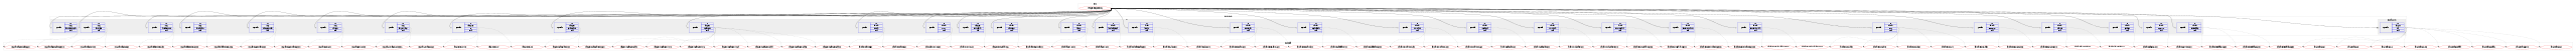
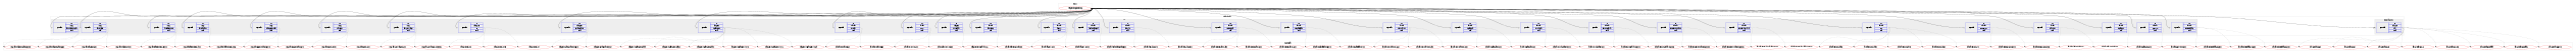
  digraph {
    compound=true
    concentrate=true
    fontname=Helvetica
    fontsize=10
    newrank=true
    rankdir=TB
    ranksep=1.5
    node [color=red fontname=Helvetica fontsize=10]
    edge [arrowhead=vee headport=w style=dotted tailport=e weight=100]
    n1 [label="media-gfx/gscan2pdf-1.8.6" width=4]
    n2 [color=blue label=<<TABLE BORDER="0" CELLBORDER="1" CELLSPACING="0" CELLPADDING="4" WIDTH="220"><TR><TD ROWSPAN="6" CELLPADDING="30">pack_dep</TD></TR><TR><TD WIDTH="110">no</TD></TR><TR><TD>dev-lang</TD></TR><TR><TD>perl</TD></TR><TR><TD>none</TD></TR><TR><TD></TD></TR></TABLE>> shape=none]
    n3 [color=blue label=<<TABLE BORDER="0" CELLBORDER="1" CELLSPACING="0" CELLPADDING="4" WIDTH="220"><TR><TD ROWSPAN="6" CELLPADDING="30">pack_dep</TD></TR><TR><TD WIDTH="110">no</TD></TR><TR><TD>dev-perl</TD></TR><TR><TD>Config-General</TD></TR><TR><TD>none</TD></TR><TR><TD></TD></TR></TABLE>> shape=none]
    n4 [color=blue label=<<TABLE BORDER="0" CELLBORDER="1" CELLSPACING="0" CELLPADDING="4" WIDTH="220"><TR><TD ROWSPAN="6" CELLPADDING="30">pack_dep</TD></TR><TR><TD WIDTH="110">no</TD></TR><TR><TD>dev-perl</TD></TR><TR><TD>Data-UUID</TD></TR><TR><TD>none</TD></TR><TR><TD></TD></TR></TABLE>> shape=none]
    n5 [color=blue label=<<TABLE BORDER="0" CELLBORDER="1" CELLSPACING="0" CELLPADDING="4" WIDTH="220"><TR><TD ROWSPAN="6" CELLPADDING="30">pack_dep</TD></TR><TR><TD WIDTH="110">no</TD></TR><TR><TD>dev-perl</TD></TR><TR><TD>Date-Calc</TD></TR><TR><TD>none</TD></TR><TR><TD></TD></TR></TABLE>> shape=none]
    n6 [color=blue label=<<TABLE BORDER="0" CELLBORDER="1" CELLSPACING="0" CELLPADDING="4" WIDTH="220"><TR><TD ROWSPAN="6" CELLPADDING="30">pack_dep</TD></TR><TR><TD WIDTH="110">no</TD></TR><TR><TD>dev-perl</TD></TR><TR><TD>Filesys-Df</TD></TR><TR><TD>none</TD></TR><TR><TD></TD></TR></TABLE>> shape=none]
    n7 [color=blue label=<<TABLE BORDER="0" CELLBORDER="1" CELLSPACING="0" CELLPADDING="4" WIDTH="220"><TR><TD ROWSPAN="6" CELLPADDING="30">pack_dep</TD></TR><TR><TD WIDTH="110">no</TD></TR><TR><TD>dev-perl</TD></TR><TR><TD>Goo-Canvas</TD></TR><TR><TD>none</TD></TR><TR><TD></TD></TR></TABLE>> shape=none]
    n8 [color=blue label=<<TABLE BORDER="0" CELLBORDER="1" CELLSPACING="0" CELLPADDING="4" WIDTH="220"><TR><TD ROWSPAN="6" CELLPADDING="30">pack_dep</TD></TR><TR><TD WIDTH="110">no</TD></TR><TR><TD>dev-perl</TD></TR><TR><TD>Gtk2</TD></TR><TR><TD>none</TD></TR><TR><TD></TD></TR></TABLE>> shape=none]
    n9 [color=blue label=<<TABLE BORDER="0" CELLBORDER="1" CELLSPACING="0" CELLPADDING="4" WIDTH="220"><TR><TD ROWSPAN="6" CELLPADDING="30">pack_dep</TD></TR><TR><TD WIDTH="110">no</TD></TR><TR><TD>dev-perl</TD></TR><TR><TD>Gtk2-Ex-PodViewer</TD></TR><TR><TD>none</TD></TR><TR><TD></TD></TR></TABLE>> shape=none]
    n10 [color=blue label=<<TABLE BORDER="0" CELLBORDER="1" CELLSPACING="0" CELLPADDING="4" WIDTH="220"><TR><TD ROWSPAN="6" CELLPADDING="30">pack_dep</TD></TR><TR><TD WIDTH="110">no</TD></TR><TR><TD>dev-perl</TD></TR><TR><TD>Gtk2-Ex-Simple-List</TD></TR><TR><TD>none</TD></TR><TR><TD></TD></TR></TABLE>> shape=none]
    n11 [color=blue label=<<TABLE BORDER="0" CELLBORDER="1" CELLSPACING="0" CELLPADDING="4" WIDTH="220"><TR><TD ROWSPAN="6" CELLPADDING="30">pack_dep</TD></TR><TR><TD WIDTH="110">no</TD></TR><TR><TD>dev-perl</TD></TR><TR><TD>Gtk2-ImageView</TD></TR><TR><TD>none</TD></TR><TR><TD></TD></TR></TABLE>> shape=none]
    n12 [color=blue label=<<TABLE BORDER="0" CELLBORDER="1" CELLSPACING="0" CELLPADDING="4" WIDTH="220"><TR><TD ROWSPAN="6" CELLPADDING="30">pack_dep</TD></TR><TR><TD WIDTH="110">no</TD></TR><TR><TD>dev-perl</TD></TR><TR><TD>HTML-Parser</TD></TR><TR><TD>none</TD></TR><TR><TD></TD></TR></TABLE>> shape=none]
    n13 [color=blue label=<<TABLE BORDER="0" CELLBORDER="1" CELLSPACING="0" CELLPADDING="4" WIDTH="220"><TR><TD ROWSPAN="6" CELLPADDING="30">pack_dep</TD></TR><TR><TD WIDTH="110">no</TD></TR><TR><TD>dev-perl</TD></TR><TR><TD>Image-Sane</TD></TR><TR><TD>none</TD></TR><TR><TD></TD></TR></TABLE>> shape=none]
    n14 [color=blue label=<<TABLE BORDER="0" CELLBORDER="1" CELLSPACING="0" CELLPADDING="4" WIDTH="220"><TR><TD ROWSPAN="6" CELLPADDING="30">pack_dep</TD></TR><TR><TD WIDTH="110">no</TD></TR><TR><TD>dev-perl</TD></TR><TR><TD>List-MoreUtils</TD></TR><TR><TD>none</TD></TR><TR><TD></TD></TR></TABLE>> shape=none]
    n15 [color=blue label=<<TABLE BORDER="0" CELLBORDER="1" CELLSPACING="0" CELLPADDING="4" WIDTH="220"><TR><TD ROWSPAN="6" CELLPADDING="30">pack_dep</TD></TR><TR><TD WIDTH="110">no</TD></TR><TR><TD>dev-perl</TD></TR><TR><TD>Locale-gettext</TD></TR><TR><TD>none</TD></TR><TR><TD></TD></TR></TABLE>> shape=none]
    n16 [color=blue label=<<TABLE BORDER="0" CELLBORDER="1" CELLSPACING="0" CELLPADDING="4" WIDTH="220"><TR><TD ROWSPAN="6" CELLPADDING="30">pack_dep</TD></TR><TR><TD WIDTH="110">no</TD></TR><TR><TD>dev-perl</TD></TR><TR><TD>Log-Log4perl</TD></TR><TR><TD>none</TD></TR><TR><TD></TD></TR></TABLE>> shape=none]
    n17 [color=blue label=<<TABLE BORDER="0" CELLBORDER="1" CELLSPACING="0" CELLPADDING="4" WIDTH="220"><TR><TD ROWSPAN="6" CELLPADDING="30">pack_dep</TD></TR><TR><TD WIDTH="110">no</TD></TR><TR><TD>dev-perl</TD></TR><TR><TD>PDF-API2</TD></TR><TR><TD>none</TD></TR><TR><TD></TD></TR></TABLE>> shape=none]
    n18 [color=blue label=<<TABLE BORDER="0" CELLBORDER="1" CELLSPACING="0" CELLPADDING="4" WIDTH="220"><TR><TD ROWSPAN="6" CELLPADDING="30">pack_dep</TD></TR><TR><TD WIDTH="110">no</TD></TR><TR><TD>dev-perl</TD></TR><TR><TD>Proc-ProcessTable</TD></TR><TR><TD>none</TD></TR><TR><TD></TD></TR></TABLE>> shape=none]
    n19 [color=blue label=<<TABLE BORDER="0" CELLBORDER="1" CELLSPACING="0" CELLPADDING="4" WIDTH="220"><TR><TD ROWSPAN="6" CELLPADDING="30">pack_dep</TD></TR><TR><TD WIDTH="110">no</TD></TR><TR><TD>dev-perl</TD></TR><TR><TD>Readonly</TD></TR><TR><TD>none</TD></TR><TR><TD></TD></TR></TABLE>> shape=none]
    n20 [color=blue label=<<TABLE BORDER="0" CELLBORDER="1" CELLSPACING="0" CELLPADDING="4" WIDTH="220"><TR><TD ROWSPAN="6" CELLPADDING="30">pack_dep</TD></TR><TR><TD WIDTH="110">no</TD></TR><TR><TD>dev-perl</TD></TR><TR><TD>Set-IntSpan</TD></TR><TR><TD>none</TD></TR><TR><TD></TD></TR></TABLE>> shape=none]
    n21 [color=blue label=<<TABLE BORDER="0" CELLBORDER="1" CELLSPACING="0" CELLPADDING="4" WIDTH="220"><TR><TD ROWSPAN="6" CELLPADDING="30">pack_dep</TD></TR><TR><TD WIDTH="110">no</TD></TR><TR><TD>media-gfx</TD></TR><TR><TD>gtkimageview</TD></TR><TR><TD>none</TD></TR><TR><TD></TD></TR></TABLE>> shape=none]
    n22 [color=blue label=<<TABLE BORDER="0" CELLBORDER="1" CELLSPACING="0" CELLPADDING="4" WIDTH="220"><TR><TD ROWSPAN="6" CELLPADDING="30">pack_dep</TD></TR><TR><TD WIDTH="110">no</TD></TR><TR><TD>dev-perl</TD></TR><TR><TD>Try-Tiny</TD></TR><TR><TD>none</TD></TR><TR><TD></TD></TR></TABLE>> shape=none]
    n23 [color=blue label=<<TABLE BORDER="0" CELLBORDER="1" CELLSPACING="0" CELLPADDING="4" WIDTH="220"><TR><TD ROWSPAN="6" CELLPADDING="30">pack_dep</TD></TR><TR><TD WIDTH="110">no</TD></TR><TR><TD>dev-perl</TD></TR><TR><TD>glib-perl</TD></TR><TR><TD>none</TD></TR><TR><TD></TD></TR></TABLE>> shape=none]
    n24 [color=blue label=<<TABLE BORDER="0" CELLBORDER="1" CELLSPACING="0" CELLPADDING="4" WIDTH="220"><TR><TD ROWSPAN="6" CELLPADDING="30">pack_dep</TD></TR><TR><TD WIDTH="110">no</TD></TR><TR><TD>media-gfx</TD></TR><TR><TD>imagemagick</TD></TR><TR><TD>none</TD></TR><TR><TD></TD></TR></TABLE>> shape=none]
    n25 [color=blue label=<<TABLE BORDER="0" CELLBORDER="1" CELLSPACING="0" CELLPADDING="4" WIDTH="220"><TR><TD ROWSPAN="6" CELLPADDING="30">pack_dep</TD></TR><TR><TD WIDTH="110">no</TD></TR><TR><TD>media-gfx</TD></TR><TR><TD>sane-backends</TD></TR><TR><TD>none</TD></TR><TR><TD></TD></TR></TABLE>> shape=none]
    n26 [color=blue label=<<TABLE BORDER="0" CELLBORDER="1" CELLSPACING="0" CELLPADDING="4" WIDTH="220"><TR><TD ROWSPAN="6" CELLPADDING="30">pack_dep</TD></TR><TR><TD WIDTH="110">no</TD></TR><TR><TD>media-libs</TD></TR><TR><TD>tiff</TD></TR><TR><TD>none</TD></TR><TR><TD></TD></TR></TABLE>> shape=none]
    n27 [color=blue label=<<TABLE BORDER="0" CELLBORDER="1" CELLSPACING="0" CELLPADDING="4" WIDTH="220"><TR><TD ROWSPAN="6" CELLPADDING="30">pack_dep</TD></TR><TR><TD WIDTH="110">no</TD></TR><TR><TD>virtual</TD></TR><TR><TD>perl-Archive-Tar</TD></TR><TR><TD>none</TD></TR><TR><TD></TD></TR></TABLE>> shape=none]
    n28 [color=blue label=<<TABLE BORDER="0" CELLBORDER="1" CELLSPACING="0" CELLPADDING="4" WIDTH="220"><TR><TD ROWSPAN="6" CELLPADDING="30">pack_dep</TD></TR><TR><TD WIDTH="110">no</TD></TR><TR><TD>virtual</TD></TR><TR><TD>perl-Carp</TD></TR><TR><TD>none</TD></TR><TR><TD></TD></TR></TABLE>> shape=none]
    n29 [color=blue label=<<TABLE BORDER="0" CELLBORDER="1" CELLSPACING="0" CELLPADDING="4" WIDTH="220"><TR><TD ROWSPAN="6" CELLPADDING="30">pack_dep</TD></TR><TR><TD WIDTH="110">no</TD></TR><TR><TD>virtual</TD></TR><TR><TD>perl-Data-Dumper</TD></TR><TR><TD>none</TD></TR><TR><TD></TD></TR></TABLE>> shape=none]
    n30 [color=blue label=<<TABLE BORDER="0" CELLBORDER="1" CELLSPACING="0" CELLPADDING="4" WIDTH="220"><TR><TD ROWSPAN="6" CELLPADDING="30">pack_dep</TD></TR><TR><TD WIDTH="110">no</TD></TR><TR><TD>virtual</TD></TR><TR><TD>perl-File-Temp</TD></TR><TR><TD>none</TD></TR><TR><TD></TD></TR></TABLE>> shape=none]
    n31 [color=blue label=<<TABLE BORDER="0" CELLBORDER="1" CELLSPACING="0" CELLPADDING="4" WIDTH="220"><TR><TD ROWSPAN="6" CELLPADDING="30">pack_dep</TD></TR><TR><TD WIDTH="110">no</TD></TR><TR><TD>virtual</TD></TR><TR><TD>perl-Getopt-Long</TD></TR><TR><TD>none</TD></TR><TR><TD></TD></TR></TABLE>> shape=none]
    n32 [color=blue label=<<TABLE BORDER="0" CELLBORDER="1" CELLSPACING="0" CELLPADDING="4" WIDTH="220"><TR><TD ROWSPAN="6" CELLPADDING="30">pack_dep</TD></TR><TR><TD WIDTH="110">no</TD></TR><TR><TD>virtual</TD></TR><TR><TD>perl-threads</TD></TR><TR><TD>none</TD></TR><TR><TD></TD></TR></TABLE>> shape=none]
    n33 [color=blue label=<<TABLE BORDER="0" CELLBORDER="1" CELLSPACING="0" CELLPADDING="4" WIDTH="220"><TR><TD ROWSPAN="6" CELLPADDING="30">pack_dep</TD></TR><TR><TD WIDTH="110">no</TD></TR><TR><TD>virtual</TD></TR><TR><TD>perl-threads-shared</TD></TR><TR><TD>none</TD></TR><TR><TD></TD></TR></TABLE>> shape=none]
    n34 [label="dev-lang/perl-5.24.1-r2" width=4]
    n35 [label="dev-lang/perl-5.24.2" width=4]
    n36 [label="dev-lang/perl-5.24.3" width=4]
    n37 [label="dev-lang/perl-5.26.0" width=4]
    n38 [label="dev-lang/perl-5.26.1" width=4]
    n39 [label="dev-lang/perl-5.26.1-r1" width=4]
    n40 [label="dev-lang/perl-5.26.9996" width=4]
    n41 [label="dev-lang/perl-5.28.9999" width=4]
    n42 [label="dev-perl/Config-General-2.600.0" width=4]
    n43 [label="dev-perl/Config-General-2.620.0" width=4]
    n44 [label="dev-perl/Config-General-2.630.0" width=4]
    n45 [label="dev-perl/Data-UUID-1.221.0" width=4]
    n46 [label="dev-perl/Date-Calc-6.400.0" width=4]
    n47 [label="dev-perl/Filesys-Df-0.920.0-r1" width=4]
    n48 [label="dev-perl/Filesys-Df-0.920.0-r2" width=4]
    n49 [label="dev-perl/Goo-Canvas-0.60.0-r1" width=4]
    n50 [label="dev-perl/Goo-Canvas-0.60.0-r2" width=4]
    n51 [label="dev-perl/Gtk2-1.247.0" width=4]
    n52 [label="dev-perl/Gtk2-1.249.500" width=4]
    n53 [label="dev-perl/Gtk2-1.249.700" width=4]
    n54 [label="dev-perl/Gtk2-1.249.910" width=4]
    n55 [label="dev-perl/Gtk2-1.249.920" width=4]
    n56 [label="dev-perl/Gtk2-Ex-PodViewer-0.180.0-r1" width=4]
    n57 [label="dev-perl/Gtk2-Ex-PodViewer-0.180.0-r2" width=4]
    n58 [label="dev-perl/Gtk2-Ex-Simple-List-0.500.0-r1" width=4]
    n59 [label="dev-perl/Gtk2-Ex-Simple-List-0.500.0-r2" width=4]
    n60 [label="dev-perl/Gtk2-ImageView-0.50.0-r1" width=4]
    n61 [label="dev-perl/Gtk2-ImageView-0.50.0-r2" width=4]
    n62 [label="dev-perl/HTML-Parser-3.710.0-r1" width=4]
    n63 [label="dev-perl/HTML-Parser-3.720.0" width=4]
    n64 [label="dev-perl/Image-Sane-0.120.0" width=4]
    n65 [label="dev-perl/Image-Sane-0.140.0" width=4]
    n66 [label="dev-perl/List-MoreUtils-0.418.0" width=4]
    n67 [label="dev-perl/List-MoreUtils-0.419.0" width=4]
    n68 [label="dev-perl/List-MoreUtils-0.426.0" width=4]
    n69 [label="dev-perl/Locale-gettext-1.50.0-r1" width=4]
    n70 [label="dev-perl/Locale-gettext-1.70.0" width=4]
    n71 [label="dev-perl/Log-Log4perl-1.460.0" width=4]
    n72 [label="dev-perl/Log-Log4perl-1.480.0" width=4]
    n73 [label="dev-perl/Log-Log4perl-1.490.0" width=4]
    n74 [label="dev-perl/PDF-API2-2.27.0" width=4]
    n75 [label="dev-perl/PDF-API2-2.31.0" width=4]
    n76 [label="dev-perl/Proc-ProcessTable-0.530.0" width=4]
    n77 [label="dev-perl/Readonly-2.0.0" width=4]
    n78 [label="dev-perl/Readonly-2.10.0" width=4]
    n79 [label="dev-perl/Set-IntSpan-1.190.0-r1" width=4]
    n80 [label="dev-shared/Try-Tiny-0.220.0" width=4]
    n81 [label="dev-perl/Try-Tiny-0.240.0" width=4]
    n82 [label="dev-perl/glib-perl-1.325.0" width=4]
    n83 [label="dev-perl/glib-perl-1.326.0" width=4]
    n84 [label="media-gfx/gtkimageview-1.6.4" width=4]
    n85 [label="media-gfx/imagemagick-6.9.9.0" width=4]
-   n86 [label="media-gfx/imagemagick-6.9.9.18" width=4]
    n87 [label="media-gfx/imagemagick-6.9.9.20" width=4]
    n88 [label="media-gfx/imagemagick-6.9.9.9" width=4]
    n89 [label="media-gfx/imagemagick-7.0.6.9" width=4]
    n90 [label="media-gfx/imagemagick-7.0.7.6" width=4]
    n91 [label="media-gfx/imagemagick-7.0.7.8" width=4]
    n92 [label="media-gfx/sane-backends-1.0.25-r1" width=4]
    n93 [label="media-gfx/sane-backends-1.0.27" width=4]
    n94 [label="media-libs/tiff-4.0.7" width=4]
    n95 [label="media-libs/tiff-4.0.7-r3" width=4]
    n96 [label="media-libs/tiff-4.0.8" width=4]
    n97 [label="virtual/perl-Archive-Tar-2.240.0" width=4]
    n98 [label="virtual/perl-Archive-Tar-2.40.100_rc-r4" width=4]
    n99 [label="virtual/perl-Carp-1.400.0-r1" width=4]
    n100 [label="virtual/perl-Carp-1.420.0" width=4]
    n101 [label="virtual/perl-Data-Dumper-2.160.0-r1" width=4]
    n102 [label="virtual/perl-Data-Dumper-2.167.0" width=4]
    n103 [label="virtual/perl-File-Temp-0.230.400-r5" width=4]
    n104 [label="virtual/perl-Getopt-Long-2.480.0-r1" width=4]
    n105 [label="virtual/perl-Getopt-Long-2.490.0" width=4]
    n106 [label="virtual/perl-threads-2.150.0" width=4]
    n107 [label="virtual/perl-threads-2.70.0-r1" width=4]
    n108 [label="virtual/perl-threads-shared-1.510.0-r1" width=4]
    n109 [label="virtual/perl-threads-shared-1.560.0" width=4]
    subgraph cluster_1 {
      color=gray
      label=<<i>ebuild</i>>
      rank=same
      n1
    }
    subgraph cluster_2 {
      color=gray
      label=<<i>dependencies</i>>
      subgraph cluster_3 {
        color=gray
        fillcolor="#eeeeee"
        label=<<i>compile</i>>
        style=filled
      }
      subgraph cluster_4 {
        color=gray
        fillcolor="#eeeeee"
        label=<<i>compile and run</i>>
        style=filled
        subgraph sub_5 {
          color=gray
          fillcolor="#eeeeee"
          label=<<i>compile and run</i>>
          style=filled
          n2
        }
      }
      subgraph cluster_6 {
        color=gray
        fillcolor="#eeeeee"
        label=<<i>run</i>>
        style=filled
        subgraph sub_7 {
          color=gray
          fillcolor="#eeeeee"
          label=<<i>run</i>>
          style=filled
          n3
        }
        subgraph sub_8 {
          color=gray
          fillcolor="#eeeeee"
          label=<<i>run</i>>
          style=filled
          n4
        }
        subgraph sub_9 {
          color=gray
          fillcolor="#eeeeee"
          label=<<i>run</i>>
          style=filled
          n5
        }
        subgraph sub_10 {
          color=gray
          fillcolor="#eeeeee"
          label=<<i>run</i>>
          style=filled
          n6
        }
        subgraph sub_11 {
          color=gray
          fillcolor="#eeeeee"
          label=<<i>run</i>>
          style=filled
          n7
        }
        subgraph sub_12 {
          color=gray
          fillcolor="#eeeeee"
          label=<<i>run</i>>
          style=filled
          n8
        }
        subgraph sub_13 {
          color=gray
          fillcolor="#eeeeee"
          label=<<i>run</i>>
          style=filled
          n9
        }
        subgraph sub_14 {
          color=gray
          fillcolor="#eeeeee"
          label=<<i>run</i>>
          style=filled
          n10
        }
        subgraph sub_15 {
          color=gray
          fillcolor="#eeeeee"
          label=<<i>run</i>>
          style=filled
          n11
        }
        subgraph sub_16 {
          color=gray
          fillcolor="#eeeeee"
          label=<<i>run</i>>
          style=filled
          n12
        }
        subgraph sub_17 {
          color=gray
          fillcolor="#eeeeee"
          label=<<i>run</i>>
          style=filled
          n13
        }
        subgraph sub_18 {
          color=gray
          fillcolor="#eeeeee"
          label=<<i>run</i>>
          style=filled
          n14
        }
        subgraph sub_19 {
          color=gray
          fillcolor="#eeeeee"
          label=<<i>run</i>>
          style=filled
          n15
        }
        subgraph sub_20 {
          color=gray
          fillcolor="#eeeeee"
          label=<<i>run</i>>
          style=filled
          n16
        }
        subgraph sub_21 {
          color=gray
          fillcolor="#eeeeee"
          label=<<i>run</i>>
          style=filled
          n17
        }
        subgraph sub_22 {
          color=gray
          fillcolor="#eeeeee"
          label=<<i>run</i>>
          style=filled
          n18
        }
        subgraph sub_23 {
          color=gray
          fillcolor="#eeeeee"
          label=<<i>run</i>>
          style=filled
          n19
        }
        subgraph sub_24 {
          color=gray
          fillcolor="#eeeeee"
          label=<<i>run</i>>
          style=filled
          n20
        }
        subgraph sub_25 {
          color=gray
          fillcolor="#eeeeee"
          label=<<i>run</i>>
          style=filled
          n21
        }
        subgraph sub_26 {
          color=gray
          fillcolor="#eeeeee"
          label=<<i>run</i>>
          style=filled
          n22
        }
        subgraph sub_27 {
          color=gray
          fillcolor="#eeeeee"
          label=<<i>run</i>>
          style=filled
          n23
        }
        subgraph sub_28 {
          color=gray
          fillcolor="#eeeeee"
          label=<<i>run</i>>
          style=filled
          n24
        }
        subgraph sub_29 {
          color=gray
          fillcolor="#eeeeee"
          label=<<i>run</i>>
          style=filled
          n25
        }
        subgraph sub_30 {
          color=gray
          fillcolor="#eeeeee"
          label=<<i>run</i>>
          style=filled
          n26
        }
        subgraph sub_31 {
          color=gray
          fillcolor="#eeeeee"
          label=<<i>run</i>>
          style=filled
          n27
        }
        subgraph sub_32 {
          color=gray
          fillcolor="#eeeeee"
          label=<<i>run</i>>
          style=filled
          n28
        }
        subgraph sub_33 {
          color=gray
          fillcolor="#eeeeee"
          label=<<i>run</i>>
          style=filled
          n29
        }
        subgraph sub_34 {
          color=gray
          fillcolor="#eeeeee"
          label=<<i>run</i>>
          style=filled
          n30
        }
        subgraph sub_35 {
          color=gray
          fillcolor="#eeeeee"
          label=<<i>run</i>>
          style=filled
          n31
        }
        subgraph sub_36 {
          color=gray
          fillcolor="#eeeeee"
          label=<<i>run</i>>
          style=filled
          n32
        }
        subgraph sub_37 {
          color=gray
          fillcolor="#eeeeee"
          label=<<i>run</i>>
          style=filled
          n33
        }
      }
    }
    subgraph cluster_38 {
      color=gray
      label=<<i>candidates</i>>
      rank=same
      subgraph sub_39 {
        color=black
        label=<<i>candidates</i>>
        nodesep=1
        rank=same
        n34
        n35
        n36
        n37
        n38
        n39
        n40
        n41
      }
      subgraph sub_40 {
        color=black
        label=<<i>candidates</i>>
        nodesep=1
        rank=same
        n42
        n43
        n44
      }
      subgraph sub_41 {
        color=black
        label=<<i>candidates</i>>
        nodesep=1
        rank=same
        n45
      }
      subgraph sub_42 {
        color=black
        label=<<i>candidates</i>>
        nodesep=1
        rank=same
        n46
      }
      subgraph sub_43 {
        color=black
        label=<<i>candidates</i>>
        nodesep=1
        rank=same
        n47
        n48
      }
      subgraph sub_44 {
        color=black
        label=<<i>candidates</i>>
        nodesep=1
        rank=same
        n49
        n50
      }
      subgraph sub_45 {
        color=black
        label=<<i>candidates</i>>
        nodesep=1
        rank=same
        n51
        n52
        n53
        n54
        n55
      }
      subgraph sub_46 {
        color=black
        label=<<i>candidates</i>>
        nodesep=1
        rank=same
        n56
        n57
      }
      subgraph sub_47 {
        color=black
        label=<<i>candidates</i>>
        nodesep=1
        rank=same
        n58
        n59
      }
      subgraph sub_48 {
        color=black
        label=<<i>candidates</i>>
        nodesep=1
        rank=same
        n60
        n61
      }
      subgraph sub_49 {
        color=black
        label=<<i>candidates</i>>
        nodesep=1
        rank=same
        n62
        n63
      }
      subgraph sub_50 {
        color=black
        label=<<i>candidates</i>>
        nodesep=1
        rank=same
        n64
        n65
      }
      subgraph sub_51 {
        color=black
        label=<<i>candidates</i>>
        nodesep=1
        rank=same
        n66
        n67
        n68
      }
      subgraph sub_52 {
        color=black
        label=<<i>candidates</i>>
        nodesep=1
        rank=same
        n69
        n70
      }
      subgraph sub_53 {
        color=black
        label=<<i>candidates</i>>
        nodesep=1
        rank=same
        n71
        n72
        n73
      }
      subgraph sub_54 {
        color=black
        label=<<i>candidates</i>>
        nodesep=1
        rank=same
        n74
        n75
      }
      subgraph sub_55 {
        color=black
        label=<<i>candidates</i>>
        nodesep=1
        rank=same
        n76
      }
      subgraph sub_56 {
        color=black
        label=<<i>candidates</i>>
        nodesep=1
        rank=same
        n77
        n78
      }
      subgraph sub_57 {
        color=black
        label=<<i>candidates</i>>
        nodesep=1
        rank=same
        n79
      }
      subgraph sub_58 {
        color=black
        label=<<i>candidates</i>>
        nodesep=1
        rank=same
        n80
        n81
      }
      subgraph sub_59 {
        color=black
        label=<<i>candidates</i>>
        nodesep=1
        rank=same
        n82
        n83
      }
      subgraph sub_60 {
        color=black
        label=<<i>candidates</i>>
        nodesep=1
        rank=same
        n84
      }
      subgraph sub_61 {
        color=black
        label=<<i>candidates</i>>
        nodesep=1
        rank=same
        n85
-       n86
        n87
        n88
        n89
        n90
        n91
      }
      subgraph sub_62 {
        color=black
        label=<<i>candidates</i>>
        nodesep=1
        rank=same
        n92
        n93
      }
      subgraph sub_63 {
        color=black
        label=<<i>candidates</i>>
        nodesep=1
        rank=same
        n94
        n95
        n96
      }
      subgraph sub_64 {
        color=black
        label=<<i>candidates</i>>
        nodesep=1
        rank=same
        n97
        n98
      }
      subgraph sub_65 {
        color=black
        label=<<i>candidates</i>>
        nodesep=1
        rank=same
        n99
        n100
      }
      subgraph sub_66 {
        color=black
        label=<<i>candidates</i>>
        nodesep=1
        rank=same
        n101
        n102
      }
      subgraph sub_67 {
        color=black
        label=<<i>candidates</i>>
        nodesep=1
        rank=same
        n103
      }
      subgraph sub_68 {
        color=black
        label=<<i>candidates</i>>
        nodesep=1
        rank=same
        n104
        n105
      }
      subgraph sub_69 {
        color=black
        label=<<i>candidates</i>>
        nodesep=1
        rank=same
        n106
        n107
      }
      subgraph sub_70 {
        color=black
        label=<<i>candidates</i>>
        nodesep=1
        rank=same
        n108
        n109
      }
    }
    n1 -> n2 [arrowhead=odotvee style=solid weight=20]
    n1 -> n3 [arrowhead=odot style=solid weight=20]
    n1 -> n4 [arrowhead=odot style=solid weight=20]
    n1 -> n5 [arrowhead=odot style=solid weight=20]
    n1 -> n6 [arrowhead=odot style=solid weight=20]
    n1 -> n7 [arrowhead=odot style=solid weight=20]
    n1 -> n8 [arrowhead=odot style=solid weight=20]
    n1 -> n9 [arrowhead=odot style=solid weight=20]
    n1 -> n10 [arrowhead=odot style=solid weight=20]
    n1 -> n11 [arrowhead=odot style=solid weight=20]
    n1 -> n12 [arrowhead=odot style=solid weight=20]
    n1 -> n13 [arrowhead=odot style=solid weight=20]
    n1 -> n14 [arrowhead=odot style=solid weight=20]
    n1 -> n15 [arrowhead=odot style=solid weight=20]
    n1 -> n16 [arrowhead=odot style=solid weight=20]
    n1 -> n17 [arrowhead=odot style=solid weight=20]
    n1 -> n18 [arrowhead=odot style=solid weight=20]
    n1 -> n19 [arrowhead=odot style=solid weight=20]
    n1 -> n20 [arrowhead=odot style=solid weight=20]
    n1 -> n21 [arrowhead=odot style=solid weight=20]
    n1 -> n22 [arrowhead=odot style=solid weight=20]
    n1 -> n23 [arrowhead=odot style=solid weight=20]
    n1 -> n24 [arrowhead=odot style=solid weight=20]
    n1 -> n25 [arrowhead=odot style=solid weight=20]
    n1 -> n26 [arrowhead=odot style=solid weight=20]
    n1 -> n27 [arrowhead=odot style=solid weight=20]
    n1 -> n28 [arrowhead=odot style=solid weight=20]
    n1 -> n29 [arrowhead=odot style=solid weight=20]
    n1 -> n30 [arrowhead=odot style=solid weight=20]
    n1 -> n31 [arrowhead=odot style=solid weight=20]
    n1 -> n32 [arrowhead=odot style=solid weight=20]
    n1 -> n33 [arrowhead=odot style=solid weight=20]
    n2 -> n34
    n2 -> n35
    n2 -> n36
    n2 -> n37
    n2 -> n38
    n2 -> n39
    n2 -> n40
    n2 -> n41
    n3 -> n42
    n3 -> n43
    n3 -> n44
    n4 -> n45
    n5 -> n46
    n6 -> n47
    n6 -> n48
    n7 -> n49
    n7 -> n50
    n8 -> n51
    n8 -> n52
    n8 -> n53
    n8 -> n54
    n8 -> n55
    n9 -> n56
    n9 -> n57
    n10 -> n58
    n10 -> n59
    n11 -> n60
    n11 -> n61
    n12 -> n62
    n12 -> n63
    n13 -> n64
    n13 -> n65
    n14 -> n66
    n14 -> n67
    n14 -> n68
    n15 -> n69
    n15 -> n70
    n16 -> n71
    n16 -> n72
    n16 -> n73
    n17 -> n74
    n17 -> n75
    n18 -> n76
    n19 -> n77
    n19 -> n78
    n20 -> n79
    n21 -> n84
    n22 -> n80
    n22 -> n81
    n23 -> n82
    n23 -> n83
    n24 -> n85
-   n24 -> n86
    n24 -> n87
    n24 -> n88
    n24 -> n89
    n24 -> n90
    n24 -> n91
    n25 -> n92
    n25 -> n93
    n26 -> n94
    n26 -> n95
    n26 -> n96
    n27 -> n97
    n27 -> n98
    n28 -> n99
    n28 -> n100
    n29 -> n101
    n29 -> n102
    n30 -> n103
    n31 -> n104
    n31 -> n105
    n32 -> n106
    n32 -> n107
    n33 -> n108
    n33 -> n109
  }
